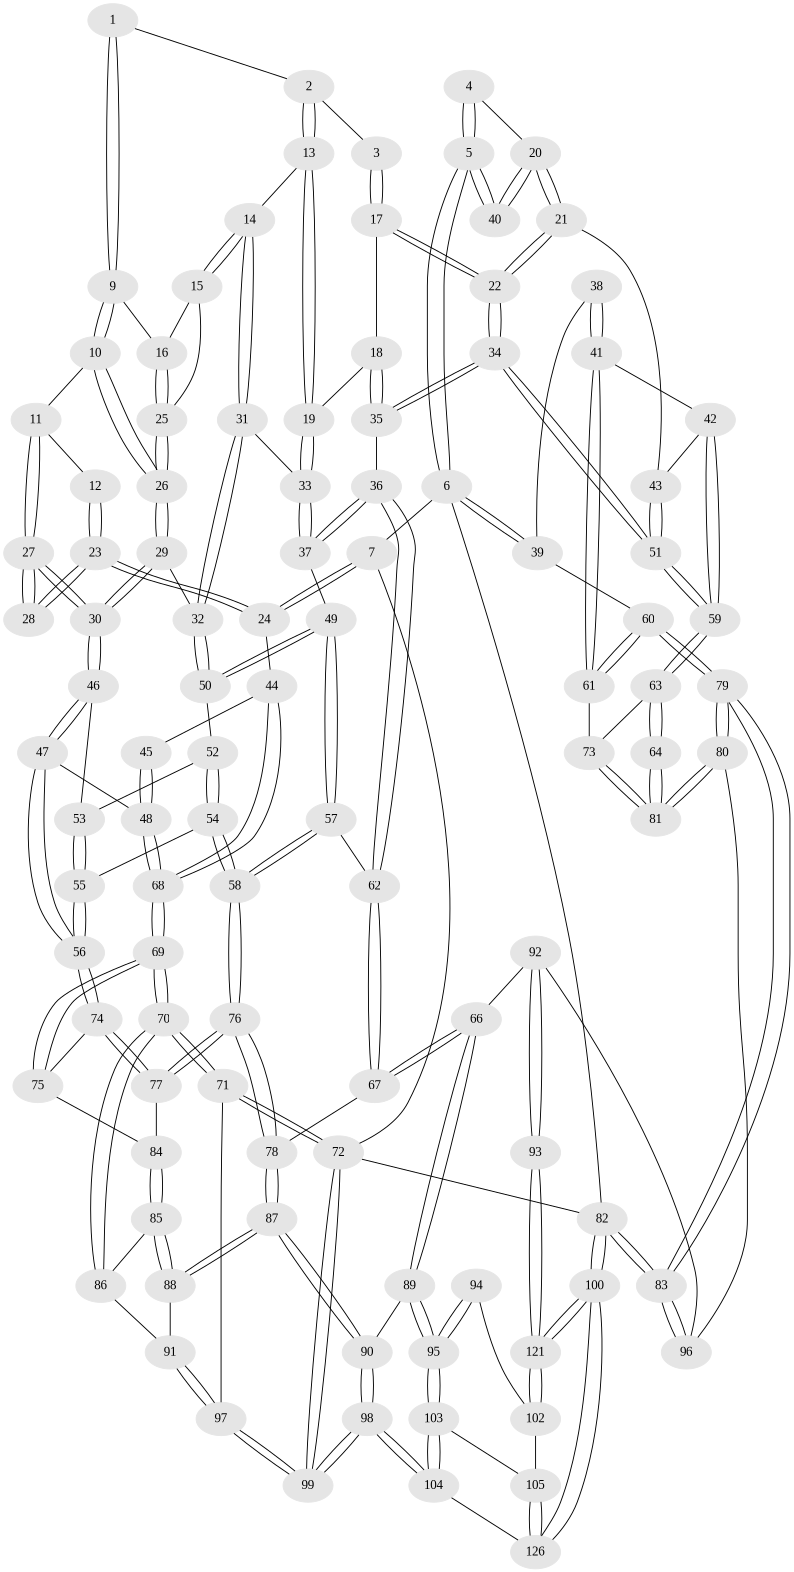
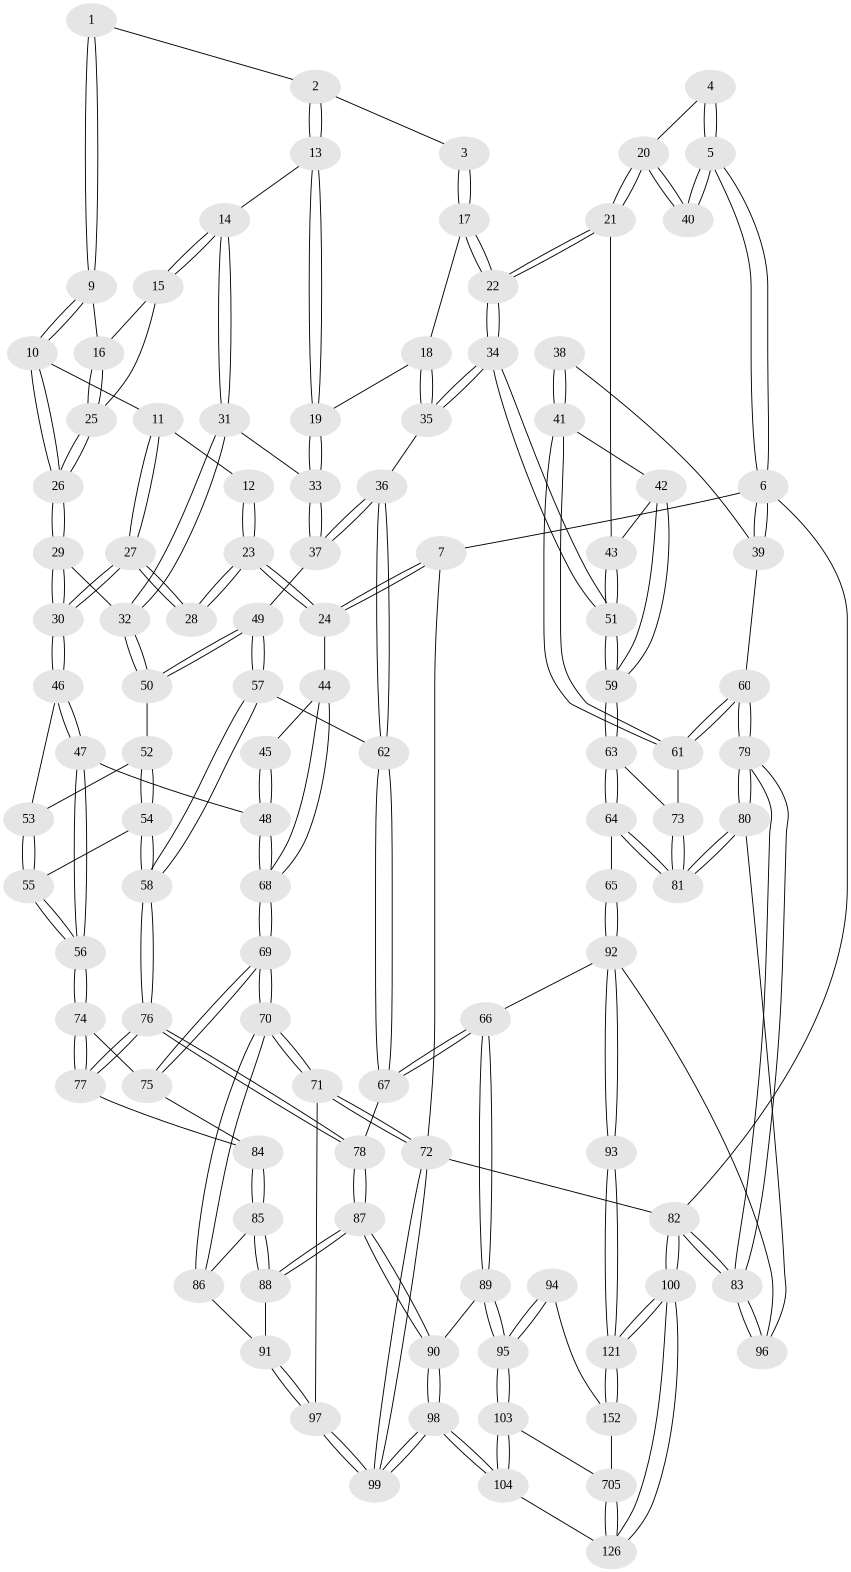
  graph {
    fontname="Liberation Serif"
    node [color=gray90 fontname="Liberation Serif" style=filled]
    edge [fontname="Liberation Serif"]
    1
    2
    9
    3
    13
    10
    16
    17
    14
    19
    4
    5
    20
    18
    22
    6
    40
    21
    7
    39
    82
    24
    72
    60
    83
    100
    44
    99
    12
    23
    11
    26
    25
    27
    29
    28
    30
    15
    31
    33
    32
    35
    34
    36
    37
    43
    51
    45
    68
    46
    50
    47
    53
    52
    49
    59
    62
    67
    57
    38
    41
    42
    61
    79
    73
    63
    48
    69
    56
    55
    74
    58
    54
    76
    75
    77
    78
    64
    80
    81
+   65
    92
    66
    89
    96
    93
    90
    95
    87
    70
    71
    86
    84
    97
    91
    85
    88
    n98 [label=121]
    n99 [label=126]
    98
    103
    104
    94
-   102
-   105
+   102 [label=152]
+   105 [label=705]
    1 -- 2
    1 -- 9
    1 -- 9
    2 -- 3
    2 -- 13
    2 -- 13
    9 -- 10
    9 -- 10
    9 -- 16
    3 -- 17
    3 -- 17
    13 -- 14
    13 -- 19
    13 -- 19
    10 -- 11
    10 -- 26
    10 -- 26
    16 -- 25
    16 -- 25
    17 -- 18
    17 -- 22
    17 -- 22
    14 -- 15
    14 -- 15
    14 -- 31
    14 -- 31
    19 -- 33
    19 -- 33
    4 -- 5
    4 -- 5
    4 -- 20
    5 -- 6
    5 -- 6
    5 -- 40
    5 -- 40
    20 -- 40
    20 -- 40
    20 -- 21
    20 -- 21
    18 -- 19
    18 -- 35
    18 -- 35
    22 -- 34
    22 -- 34
    6 -- 7
    6 -- 39
    6 -- 39
    6 -- 82
    21 -- 22
    21 -- 22
    21 -- 43
    7 -- 24
    7 -- 24
    7 -- 72
    39 -- 60
    82 -- 83
    82 -- 83
    82 -- 100
    82 -- 100
    24 -- 44
    72 -- 82
    72 -- 99
    72 -- 99
    60 -- 61
    60 -- 61
    60 -- 79
    60 -- 79
    83 -- 96
    83 -- 96
    100 -- n98
    100 -- n98
    100 -- n99
    100 -- n99
    44 -- 45
    44 -- 68
    44 -- 68
    12 -- 23
    12 -- 23
    23 -- 24
    23 -- 24
    23 -- 28
    23 -- 28
    11 -- 12
    11 -- 27
    11 -- 27
    26 -- 29
    26 -- 29
    25 -- 26
    25 -- 26
    27 -- 28
    27 -- 28
    27 -- 30
    27 -- 30
    29 -- 30
    29 -- 30
    29 -- 32
    30 -- 46
    30 -- 46
    15 -- 16
    15 -- 25
    31 -- 33
    31 -- 32
    31 -- 32
    33 -- 37
    33 -- 37
    32 -- 50
    32 -- 50
    35 -- 36
    34 -- 35
    34 -- 35
    34 -- 51
    34 -- 51
    36 -- 37
    36 -- 37
    36 -- 62
    36 -- 62
    37 -- 49
    43 -- 51
    43 -- 51
    51 -- 59
    51 -- 59
    45 -- 48
    45 -- 48
    68 -- 69
    68 -- 69
    46 -- 47
    46 -- 47
    46 -- 53
    50 -- 52
    47 -- 48
    47 -- 56
    47 -- 56
    53 -- 55
    53 -- 55
    52 -- 53
    52 -- 54
    52 -- 54
    49 -- 50
    49 -- 50
    49 -- 57
    49 -- 57
    59 -- 63
    59 -- 63
    62 -- 67
    62 -- 67
    67 -- 78
    57 -- 62
    57 -- 58
    57 -- 58
    38 -- 39
    38 -- 41
    38 -- 41
    41 -- 42
    41 -- 61
    41 -- 61
    42 -- 43
    42 -- 59
    42 -- 59
    61 -- 73
    79 -- 83
    79 -- 83
    79 -- 80
    79 -- 80
    73 -- 81
    73 -- 81
    63 -- 73
    63 -- 64
    63 -- 64
    48 -- 68
    48 -- 68
    69 -- 75
    69 -- 75
    69 -- 70
    69 -- 70
    56 -- 74
    56 -- 74
    55 -- 56
    55 -- 56
    74 -- 75
    74 -- 77
    74 -- 77
    58 -- 76
    58 -- 76
    54 -- 55
    54 -- 58
    54 -- 58
    76 -- 77
    76 -- 77
    76 -- 78
    76 -- 78
    75 -- 84
    77 -- 84
    78 -- 87
    78 -- 87
    64 -- 81
    64 -- 81
+   64 -- 65
    80 -- 81
    80 -- 81
    80 -- 96
+   65 -- 92
+   65 -- 92
    92 -- 66
    92 -- 96
    92 -- 93
    92 -- 93
    66 -- 67
    66 -- 67
    66 -- 89
    66 -- 89
    89 -- 90
    89 -- 95
    89 -- 95
    93 -- n98
    93 -- n98
    90 -- 98
    90 -- 98
    95 -- 103
    95 -- 103
    87 -- 90
    87 -- 90
    87 -- 88
    87 -- 88
    70 -- 71
    70 -- 71
    70 -- 86
    70 -- 86
    71 -- 72
    71 -- 72
    71 -- 97
    86 -- 91
    84 -- 85
    84 -- 85
    97 -- 99
    97 -- 99
    91 -- 97
    91 -- 97
    85 -- 86
    85 -- 88
    85 -- 88
    88 -- 91
    n98 -- 102
    n98 -- 102
    98 -- 99
    98 -- 99
    98 -- 104
    98 -- 104
    103 -- 104
    103 -- 104
    103 -- 105
    104 -- n99
    94 -- 95
    94 -- 95
    94 -- 102
    102 -- 105
    105 -- n99
    105 -- n99
  }
